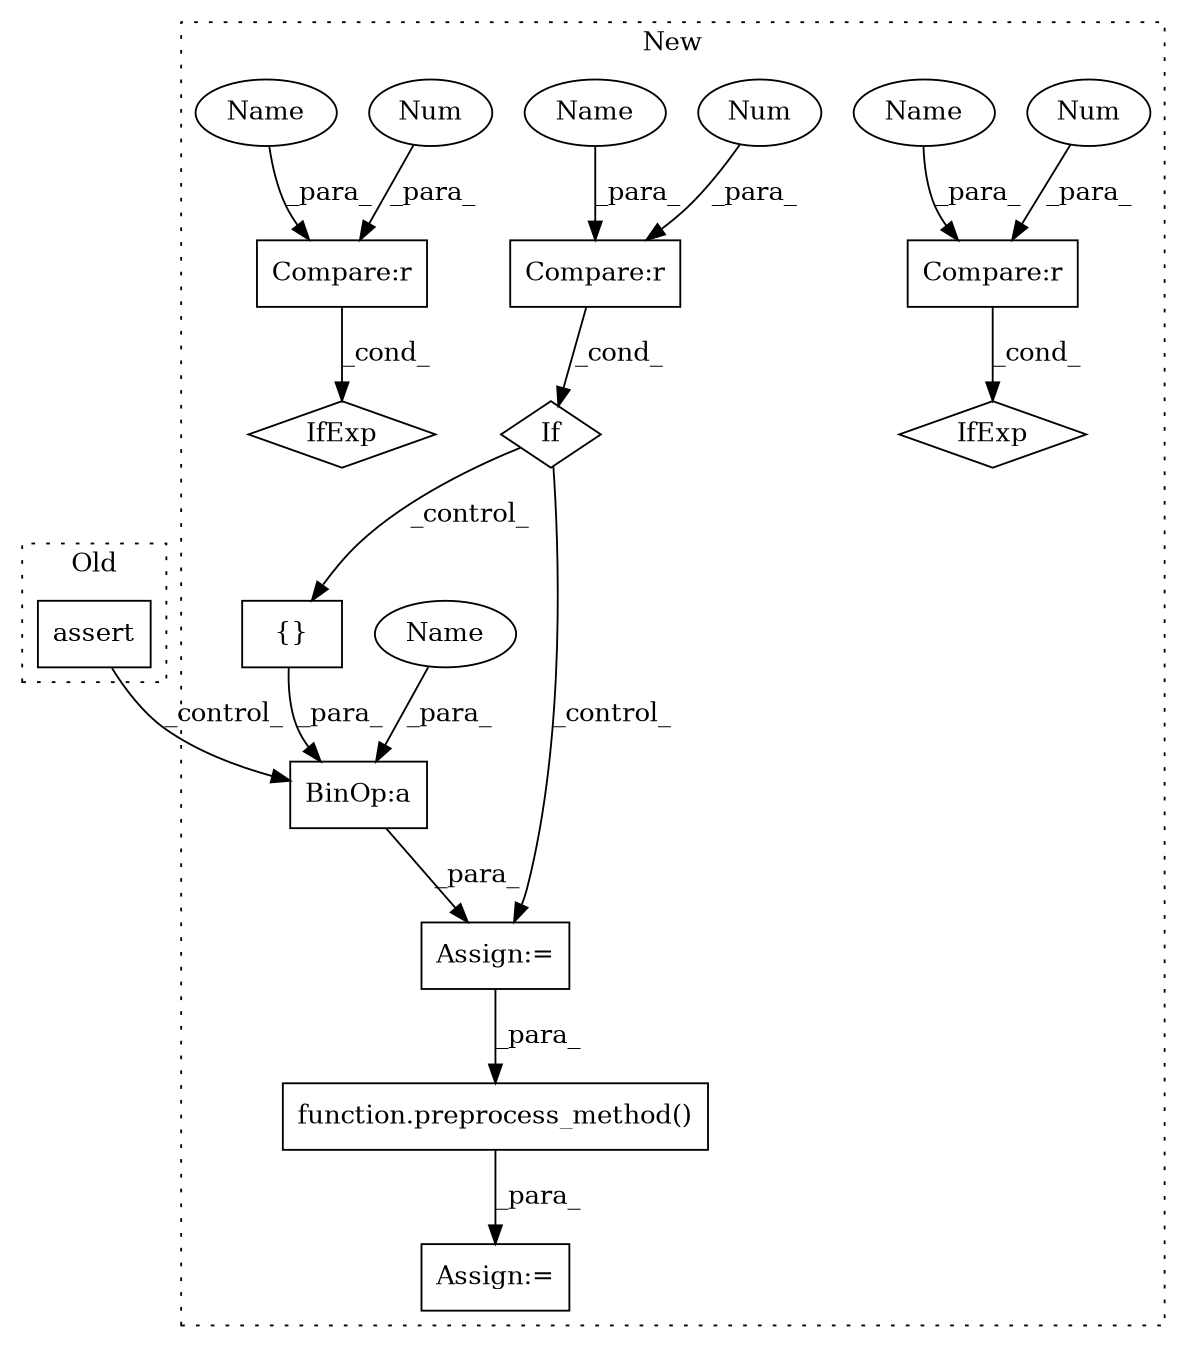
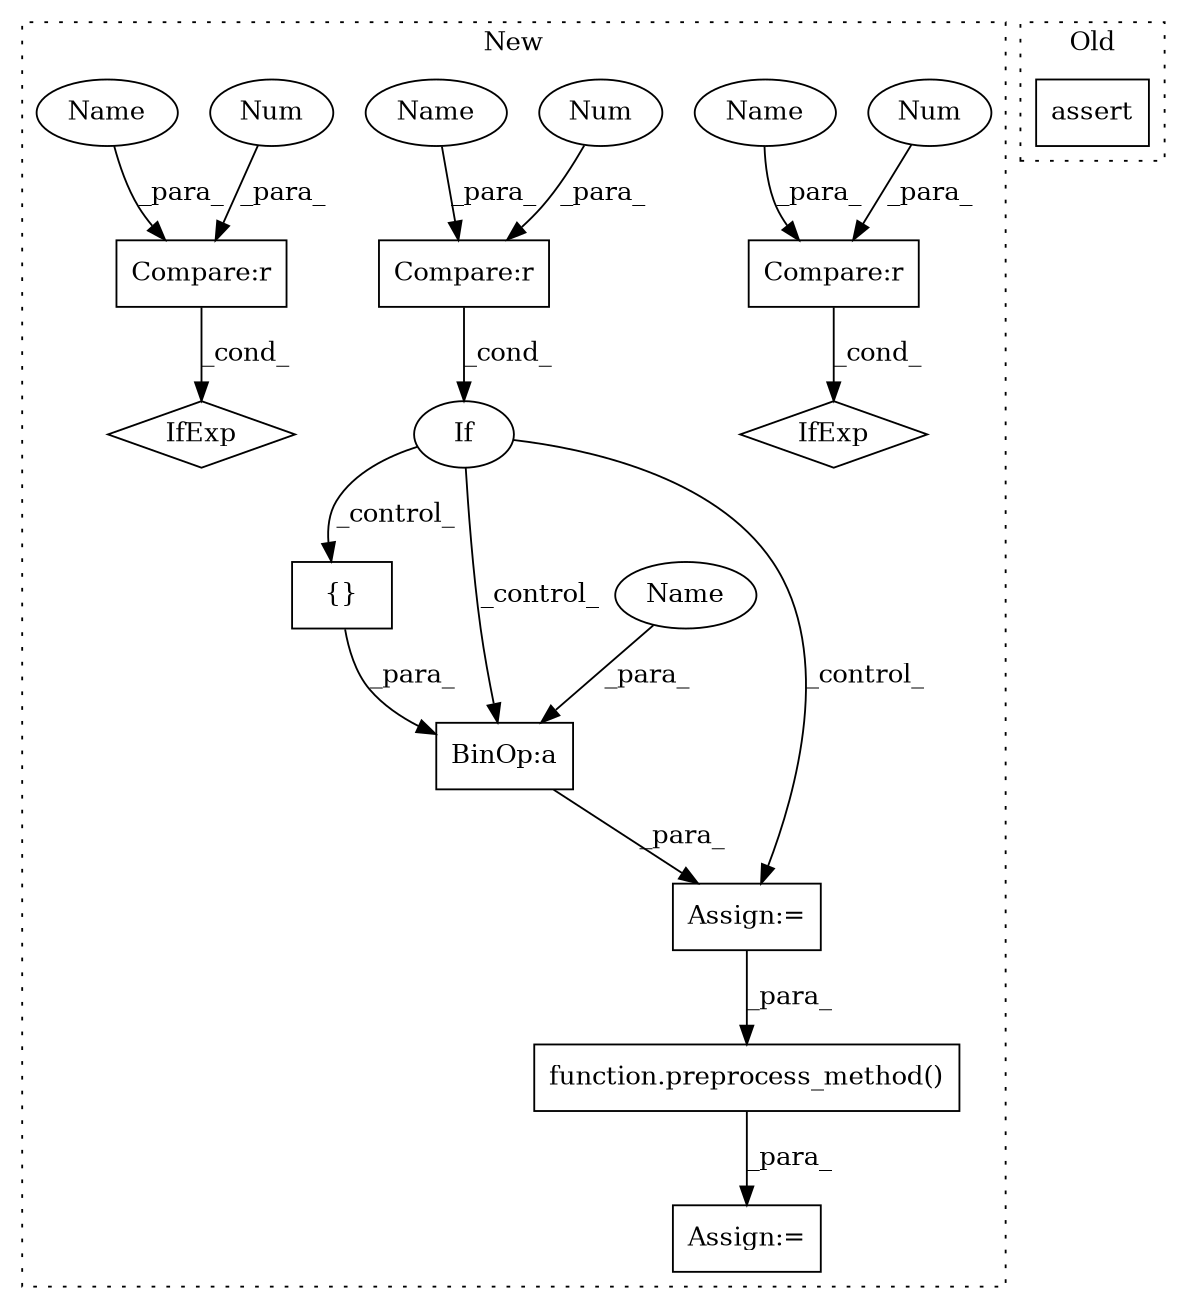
  digraph {
    node [a=87 l=3 s=5957 shape=box]
    n1 [a=51 l="4,6" label=IfExp s="5953,5973" shape=diamond]
    n2 [a=40 l=16 label="Compare:r"]
    n3 [a=76 l=1 label=Num s=5972 shape=ellipse]
    n4 [a=82 label="BinOp:a" s=5791]
-   n5 [a=96 label=If s=5730 shape=diamond]
+   n5 [a=96 label=If s=5730 shape=ellipse]
    n6 [a=40 l=16 label="Compare:r" s=5733]
    n7 [a=40 l=16 label="Compare:r" s=5869]
    n8 [a=59 l="1,0" label="{}" s="5794,5809"]
    n9 [a=51 l="4,6" label=IfExp s="5865,5885" shape=diamond]
    n10 [a=75 l="18,1" label="function.preprocess_method()" s="6078,6110"]
    n11 [a=76 l=1 label=Num s=5748 shape=ellipse]
    n12 [a=76 l=1 label=Num s=5884 shape=ellipse]
    n13 [a=68 label="Assign:=" s=5777]
    n14 [a=68 label="Assign:=" s=6075]
    n15 [l=11 label=Name s=5780 shape=ellipse]
    n16 [l=11 label=Name s=5869 shape=ellipse]
    n17 [l=11 label=Name s=5733 shape=ellipse]
    n18 [l=11 label=Name shape=ellipse]
    n19 [a=65 l=7 label=assert s=6900]
    subgraph cluster_1 {
      label=New
      style=dotted
      n1
      n2
      n3
      n4
      n5
      n6
      n7
      n8
      n9
      n10
      n11
      n12
      n13
      n14
      n15
      n16
      n17
      n18
    }
    subgraph cluster_2 {
      label=Old
      style=dotted
      n19
    }
    n2 -> n1 [label=_cond_]
    n3 -> n2 [label=_para_]
    n4 -> n13 [label=_para_]
-   n19 -> n4 [label=_control_]
+   n5 -> n4 [label=_control_]
    n5 -> n8 [label=_control_]
    n5 -> n13 [label=_control_]
    n6 -> n5 [label=_cond_]
    n7 -> n9 [label=_cond_]
    n8 -> n4 [label=_para_]
    n10 -> n14 [label=_para_]
    n11 -> n6 [label=_para_]
    n12 -> n7 [label=_para_]
    n13 -> n10 [label=_para_]
    n15 -> n4 [label=_para_]
    n16 -> n7 [label=_para_]
    n17 -> n6 [label=_para_]
    n18 -> n2 [label=_para_]
  }
